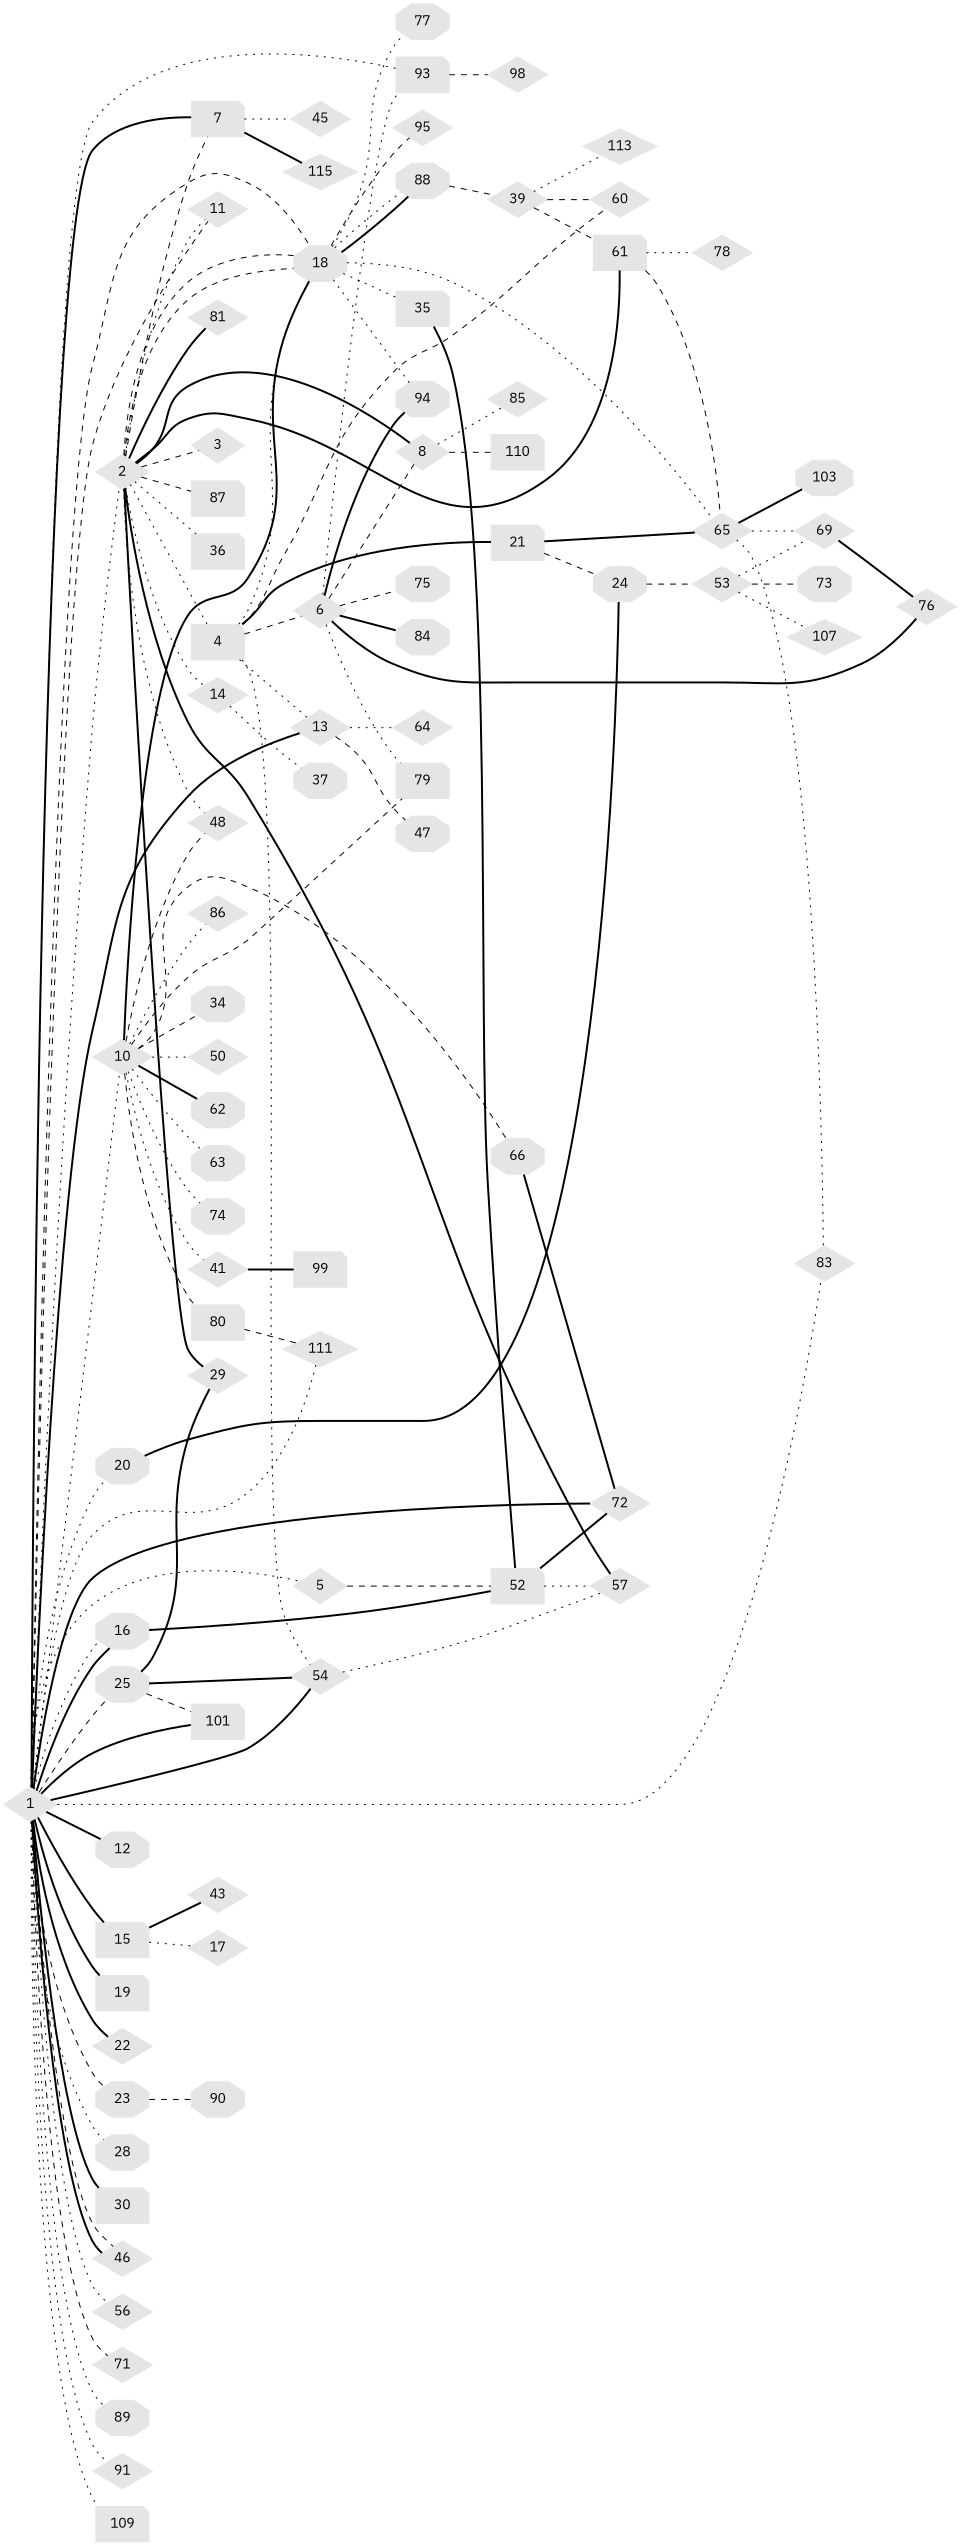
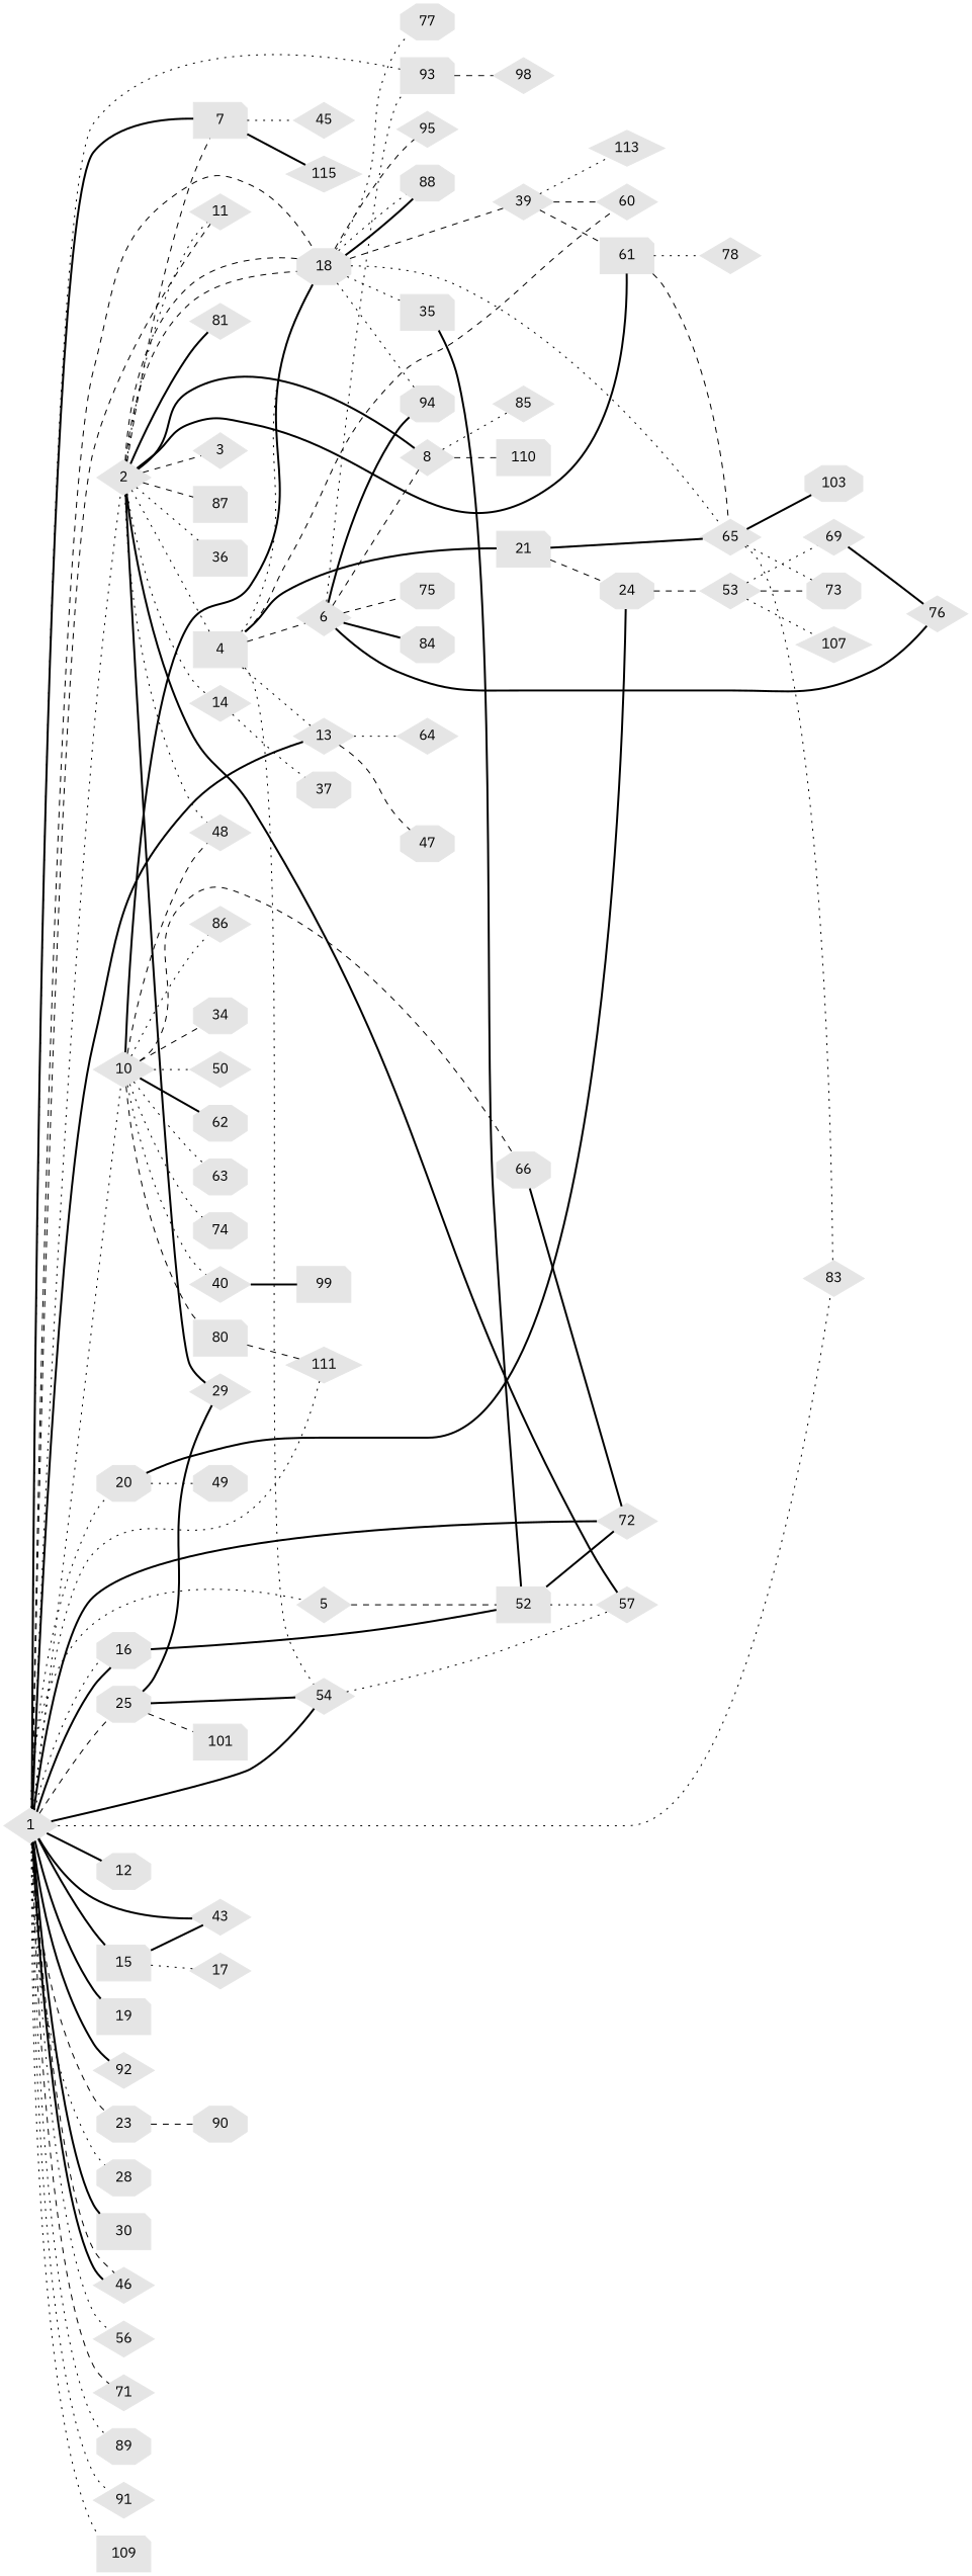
  graph {
    fontname="IBM Plex Sans"
    rankdir=LR
    node [color=gray90 fontname="IBM Plex Sans" shape=diamond style=filled]
    edge [fontname="IBM Plex Sans" style=dotted]
    1 [super="+90"]
    2 [super="+41"]
    5
    7 [shape=note super="+9"]
    10 [super="+26"]
    11
    12 [shape=octagon]
    13 [super="+105"]
    15 [shape=note super="+82"]
    16 [shape=octagon]
    18 [shape=octagon super="+38"]
    19 [shape=note super="+32"]
    20 [shape=octagon]
-   22
+   22 [label=92]
    23 [shape=octagon super="+96"]
    25 [shape=octagon super="+108"]
    28 [shape=octagon]
    30 [shape=note]
    43
    46 [super="+58"]
    54 [super="+67"]
    56
    71
    72
    83
    89 [shape=octagon]
    91
    93 [shape=note super="+102"]
    109 [shape=note]
    111 [super="+114"]
    3
    4 [shape=note super="+33"]
    8 [super="+31"]
    14
    n35 [label=87 shape=note]
    29 [super="+97"]
    36 [shape=note]
    48
    57 [super="+87"]
    61 [shape=note super="+68"]
    81
    52 [shape=note super="+106"]
    45
    115
-   79 [shape=note]
    34 [shape=octagon]
-   40 [super="+42" label=41]
+   40 [super="+42"]
    50
    62 [shape=octagon]
    63 [shape=octagon]
    66 [shape=octagon]
    74 [shape=octagon super="+104"]
    80 [shape=note]
    86
    47 [shape=octagon]
    64
    17
    94 [shape=octagon]
    35 [shape=note]
    39 [super="+55"]
    65 [super="+70"]
    77 [shape=octagon]
    88 [shape=octagon]
    95
    24 [shape=octagon super="+51"]
+   49 [shape=octagon]
    n67 [label=90 shape=octagon]
    101 [shape=note]
    98
    6 [super="+100"]
    21 [shape=note super="+44"]
    60
    85
    110 [shape=note]
    37 [shape=octagon]
    78 [super="+112"]
    75 [shape=octagon]
    76
    84 [shape=octagon]
    99 [shape=note]
    113
    69
    103 [shape=octagon]
    53 [super="+59"]
    73 [shape=octagon]
    107
    1 -- 2
    1 -- 5
    1 -- 7 [style=bold]
    1 -- 10
    1 -- 11 [style=dashed]
    1 -- 12 [style=bold]
    1 -- 13 [style=bold]
    1 -- 15 [style=bold]
    1 -- 16 [style=bold]
    1 -- 16
    1 -- 18 [style=dashed]
    1 -- 19 [style=bold weight=2]
    1 -- 20
    1 -- 22 [style=bold]
    1 -- 23 [style=dashed]
    1 -- 25 [style=dashed]
    1 -- 28
    1 -- 30 [style=bold]
-   1 -- 101 [style=bold]
+   1 -- 43 [style=bold]
    1 -- 46 [style=bold]
    1 -- 46 [style=dashed]
    1 -- 54 [style=bold]
    1 -- 56
    1 -- 71 [style=dashed]
    1 -- 72 [style=bold]
    1 -- 83
    1 -- 89
    1 -- 91
    1 -- 93
    1 -- 109
    1 -- 111
    2 -- 7 [style=dashed]
    2 -- 11
    2 -- 18 [style=dashed]
    2 -- 18 [style=dashed]
    2 -- 3 [style=dashed]
    2 -- 4
    2 -- 8 [style=bold]
    2 -- 14
    2 -- n35 [style=dashed]
    2 -- 29 [style=bold]
    2 -- 36
    2 -- 48
    2 -- 57 [style=bold]
    2 -- 61 [style=bold]
    2 -- 81 [style=bold]
    5 -- 52 [style=dashed]
    7 -- 45
    7 -- 115 [style=bold]
    10 -- 18 [style=bold]
    10 -- 48 [style=dashed]
-   10 -- 79 [style=dashed]
    10 -- 34 [style=dashed]
    10 -- 40
    10 -- 50
    10 -- 62 [style=bold]
    10 -- 63
    10 -- 66 [style=dashed]
    10 -- 74
    10 -- 80 [style=dashed]
    10 -- 86
    13 -- 47 [style=dashed]
    13 -- 64
    15 -- 43 [style=bold]
    15 -- 17
    16 -- 52 [style=bold]
    18 -- 94
    18 -- 35
-   88 -- 39 [style=dashed]
+   18 -- 39 [style=dashed]
    18 -- 65
    18 -- 77
    18 -- 88 [style=bold]
    18 -- 88
    18 -- 95 [style=dashed]
    20 -- 24 [style=bold]
+   20 -- 49
    23 -- n67 [style=dashed]
    25 -- 54 [style=bold]
    25 -- 29 [style=bold]
    25 -- 101 [style=dashed]
    54 -- 57
    93 -- 98 [style=dashed]
    4 -- 13
    4 -- 18
    4 -- 54
    4 -- 6 [style=dashed]
    4 -- 21 [style=bold]
    4 -- 60 [style=dashed]
    8 -- 85
    8 -- 110 [style=dashed]
    14 -- 37
    61 -- 65 [style=dashed]
    61 -- 78
    52 -- 72 [style=bold]
    52 -- 57
    40 -- 99 [style=bold]
    66 -- 72 [style=bold]
    80 -- 111 [style=dashed]
    35 -- 52 [style=bold]
    39 -- 61 [style=dashed]
    39 -- 60 [style=dashed]
    39 -- 113
    65 -- 83
-   65 -- 69
+   65 -- 73
    65 -- 103 [style=bold]
    24 -- 53 [style=dashed]
    6 -- 93
    6 -- 8 [style=dashed]
-   6 -- 79
    6 -- 94 [style=bold]
    6 -- 75 [style=dashed]
    6 -- 76 [style=bold]
    6 -- 84 [style=bold]
    21 -- 65 [style=bold]
    21 -- 24 [style=dashed]
    69 -- 76 [style=bold]
    53 -- 69
    53 -- 73 [style=dashed]
    53 -- 107
  }
